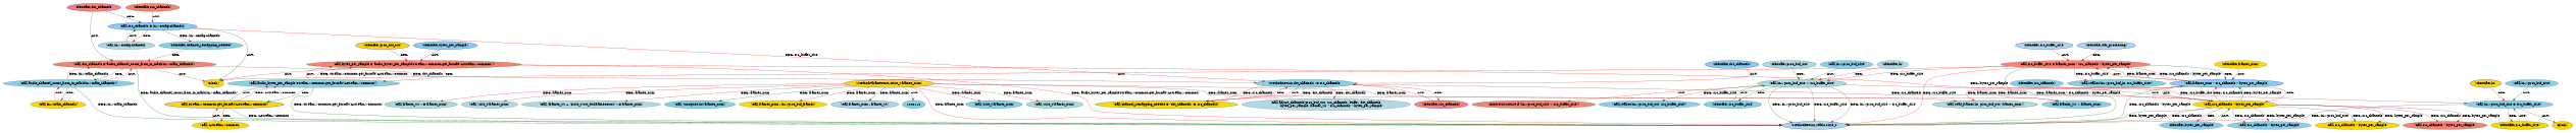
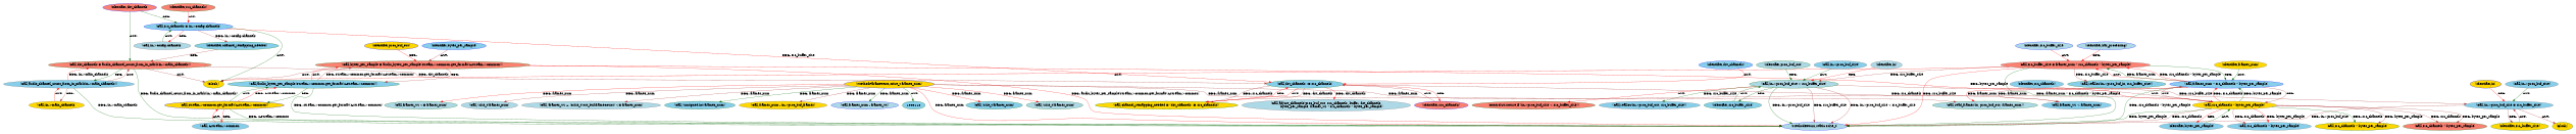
  digraph {
    node [color=darkgreen fillcolor=skyblue style=filled]
    edge [color=brown]
    n1 [color=gray40 label="(Call,in->proc_buf_size = src_buffer_size)"]
    n2 [color=blue fillcolor=lightblue label="(MethodReturn,static ssize_t)"]
    n3 [fillcolor=gold label="(Identifier,src_buffer_size)"]
    n4 [fillcolor=gold label="(Block,)"]
    n5 [fillcolor=lightblue label="(Call,in->proc_buf_size < src_buffer_size)"]
    n6 [fillcolor=salmon label="(ControlStructure,if (in->proc_buf_size < src_buffer_size))"]
    n7 [color=gray40 label="(Call,realloc(in->proc_buf_out, src_buffer_size))"]
    n8 [label="(Identifier,src_buffer_size)"]
    n9 [color=gray40 fillcolor=salmon label="(Call,src_buffer_size = frames_num * src_channels * bytes_per_sample)"]
    n10 [color=blue label="(Call,frames_num * src_channels * bytes_per_sample)"]
    n11 [fillcolor=gold label="(Block,)"]
    n12 [label="(Call,realloc(in->proc_buf_in, src_buffer_size))"]
    n13 [color=gray40 fillcolor=gold label="(Call,src_channels * bytes_per_sample)"]
    n14 [fillcolor=lightblue label="(Call,read_frames(in, proc_buf_out, frames_num))"]
    n15 [color=gray40 label="(Call,frames_wr < frames_num)"]
    n16 [color=gray40 label="(Call,src_channels * bytes_per_sample)"]
    n17 [fillcolor=gold label="(Call,src_channels * bytes_per_sample)"]
    n18 [fillcolor=salmon label="(Call,src_channels * bytes_per_sample)"]
    n19 [color=gray40 label="(Identifier,bytes_per_sample)"]
    n20 [color=blue fillcolor=gold label="(MethodParameterIn,ssize_t frames_num)"]
    n21 [label="(Call,(size_t)frames_num)"]
    n22 [fillcolor=lightblue label="(Call,(size_t)frames_num)"]
    n23 [fillcolor=lightblue label="(Call,frames_wr <= frames_num)"]
    n24 [color=gray40 fillcolor=lightblue label="(Call,(size_t)frames_num)"]
    n25 [color=gray40 fillcolor=lightblue label="(Call,(frames_wr + (ssize_t)out_buf.frameCount) <= frames_num)"]
    n26 [label="(Call,(unsigned int)frames_num)"]
    n27 [color=gray40 fillcolor=gold label="(Call,frames_num - in->proc_buf_frames)"]
    n28 [color=blue fillcolor=lightblue label="(Call,frames_num - frames_wr)"]
    1000112
-   n30 [label="(MethodReturn,dst_channels != src_channels)"]
+   n30 [label="(Call,dst_channels != src_channels)"]
    n31 [fillcolor=gold label="(Call,channel_remapping_needed = (dst_channels != src_channels))"]
    n32 [color=blue fillcolor=salmon label="(Identifier,src_channels)"]
    n33 [color=gray40 fillcolor=lightblue label="(Call,adjust_channels(proc_buf_out, src_channels, buffer, dst_channels,\n            bytes_per_sample, frames_wr * src_channels * bytes_per_sample))"]
    n34 [fillcolor=salmon label="(Call,dst_channels = audio_channel_count_from_in_mask(in->main_channels))"]
    n35 [color=gray40 label="(Call,audio_channel_count_from_in_mask(in->main_channels))"]
    n36 [color=gray40 fillcolor=gold label="(Call,in->main_channels)"]
    n37 [color=blue label="(Call,src_channels = in->config.channels)"]
    n38 [color=gray40 fillcolor=lightblue label="(Call,in->config.channels)"]
    n39 [label="(Identifier,channel_remapping_needed)"]
    n40 [fillcolor=salmon label="(Call,bytes_per_sample = audio_bytes_per_sample(stream->common.get_format(&stream->common)))"]
    n41 [label="(Call,audio_bytes_per_sample(stream->common.get_format(&stream->common)))"]
    n42 [color=blue fillcolor=gold label="(Call,stream->common.get_format(&stream->common))"]
-   n43 [color=gray40 fillcolor=gold label="(Call,&stream->common)"]
+   n43 [color=gray40 label="(Call,&stream->common)"]
    n44 [color=gray40 label="(Identifier,src_channels)"]
    n45 [color=blue fillcolor=lightblue label="(Identifier,src_buffer_size)"]
    n46 [color=blue fillcolor=salmon label="(Identifier,dst_channels)"]
    n47 [fillcolor=lightblue label="(Identifier,proc_buf_out)"]
    n48 [color=blue fillcolor=lightblue label="(Identifier,has_processing)"]
    n49 [color=blue fillcolor=gold label="(Identifier,proc_buf_out)"]
    n50 [color=gray40 label="(Call,in->proc_buf_size)"]
    n51 [color=gray40 fillcolor=lightblue label="(Identifier,in)"]
    n52 [color=gray40 fillcolor=gold label="(Identifier,frames_num)"]
    n53 [color=blue label="(Identifier,bytes_per_sample)"]
    n54 [fillcolor=salmon label="(Identifier,src_channels)"]
    n55 [color=blue label="(Identifier,dst_channels)"]
    n56 [color=blue fillcolor=gold label="(Identifier,in)"]
    n57 [color=gray40 label="(Call,in->proc_buf_size)"]
    n1 -> n2 [label="DDG: in->proc_buf_size"]
    n1 -> n3 [label="CFG: "]
    n1 -> n4 [label="AST: "]
    n3 -> n1 [label="AST: "]
-   n5 -> n1 [label="DDG: src_buffer_dst"]
+   n5 -> n1 [label="DDG: src_buffer_size"]
    n5 -> n2 [label="DDG: in->proc_buf_size < src_buffer_size"]
    n5 -> n2 [color=darkgreen label="DDG: in->proc_buf_size"]
    n5 -> n2 [label="DDG: src_buffer_size"]
    n5 -> n6 [color=red label="AST: "]
    n5 -> n7 [color=darkgreen label="DDG: src_buffer_size"]
    n5 -> n8 [color=darkgreen label="CFG: "]
    n8 -> n5 [color=darkgreen label="AST: "]
    n9 -> n2 [color=red label="DDG: src_buffer_size"]
    n9 -> n2 [color=darkgreen label="DDG: frames_num * src_channels * bytes_per_sample"]
    n9 -> n5 [label="DDG: src_buffer_size"]
    n9 -> n10 [color=darkgreen label="CFG: "]
    n9 -> n11 [color=red label="AST: "]
    n9 -> n12 [label="DDG: src_buffer_size"]
    n10 -> n2 [color=darkgreen label="DDG: src_channels * bytes_per_sample"]
    n10 -> n9 [color=red label="AST: "]
    n10 -> n9 [color=darkgreen label="DDG: frames_num"]
    n10 -> n9 [color=red label="DDG: src_channels * bytes_per_sample"]
    n10 -> n13 [label="CFG: "]
    n10 -> n14 [color=red label="DDG: frames_num"]
    n10 -> n15 [label="DDG: frames_num"]
    n13 -> n2 [label="DDG: src_channels"]
    n13 -> n2 [color=darkgreen label="DDG: bytes_per_sample"]
    n13 -> n10 [label="AST: "]
    n13 -> n10 [color=red label="DDG: src_channels"]
    n13 -> n10 [color=darkgreen label="DDG: bytes_per_sample"]
    n13 -> n16 [label="DDG: src_channels"]
    n13 -> n16 [color=red label="DDG: bytes_per_sample"]
    n13 -> n17 [color=darkgreen label="DDG: src_channels"]
    n13 -> n17 [label="DDG: bytes_per_sample"]
    n13 -> n18 [label="DDG: src_channels"]
    n13 -> n18 [label="DDG: bytes_per_sample"]
    n13 -> n19 [color=red label="CFG: "]
    n19 -> n13 [color=darkgreen label="AST: "]
    n20 -> n2 [color=red label="DDG: frames_num"]
    n20 -> n14 [label="DDG: frames_num"]
    n20 -> n15 [label="DDG: frames_num"]
    n20 -> n21 [color=red label="DDG: frames_num"]
    n20 -> n22 [color=red label="DDG: frames_num"]
    n20 -> n23 [color=red label="DDG: frames_num"]
    n20 -> n24 [label="DDG: frames_num"]
    n20 -> n25 [label="DDG: frames_num"]
    n20 -> n26 [color=darkgreen label="DDG: frames_num"]
    n20 -> n27 [label="DDG: frames_num"]
    n20 -> n28 [color=darkgreen label="DDG: frames_num"]
    n20 -> 1000112 [color=darkgreen label="AST: "]
    n30 -> n13 [label="DDG: src_channels"]
    n30 -> n31 [color=red label="AST: "]
    n30 -> n31 [label="DDG: dst_channels"]
    n30 -> n31 [label="DDG: src_channels"]
    n30 -> n32 [color=red label="CFG: "]
    n30 -> n33 [color=red label="DDG: dst_channels"]
    n31 -> n30 [color=red label="CFG: "]
    n32 -> n30 [label="AST: "]
    n34 -> n2 [color=darkgreen label="DDG: audio_channel_count_from_in_mask(in->main_channels)"]
    n34 -> n11 [label="AST: "]
    n34 -> n30 [label="DDG: dst_channels"]
    n34 -> n35 [color=darkgreen label="CFG: "]
    n35 -> n2 [color=darkgreen label="DDG: in->main_channels"]
    n35 -> n34 [label="AST: "]
    n35 -> n34 [color=red label="DDG: in->main_channels"]
    n35 -> n36 [label="CFG: "]
    n36 -> n35 [color=red label="AST: "]
    n37 -> n11 [color=darkgreen label="AST: "]
    n37 -> n30 [color=red label="DDG: src_buffer_size"]
    n37 -> n38 [color=red label="CFG: "]
    n37 -> n39 [label="DDG: in->config.channels"]
    n38 -> n37 [color=darkgreen label="AST: "]
    n39 -> n34 [label="CFG: "]
    n40 -> n2 [color=red label="DDG: audio_bytes_per_sample(stream->common.get_format(&stream->common))"]
    n40 -> n11 [label="AST: "]
    n40 -> n13 [color=red label="DDG: bytes_per_sample"]
    n40 -> n41 [label="CFG: "]
    n41 -> n2 [color=darkgreen label="DDG: stream->common.get_format(&stream->common)"]
    n41 -> n40 [color=red label="AST: "]
    n41 -> n40 [label="DDG: stream->common.get_format(&stream->common)"]
    n41 -> n42 [color=darkgreen label="CFG: "]
    n42 -> n2 [color=darkgreen label="DDG: &stream->common"]
    n42 -> n41 [color=darkgreen label="AST: "]
    n42 -> n41 [color=red label="DDG: &stream->common"]
    n42 -> n43 [color=red label="CFG: "]
    n43 -> n42 [color=red label="AST: "]
    n44 -> n13 [label="AST: "]
    n45 -> n9 [color=red label="AST: "]
    n46 -> n34 [color=darkgreen label="AST: "]
    n46 -> n37 [color=darkgreen label="CFG: "]
    n47 -> n5 [color=darkgreen label="CFG: "]
    n48 -> n9 [color=red label="CFG: "]
    n49 -> n40 [color=red label="CFG: "]
    n50 -> n5 [color=darkgreen label="AST: "]
    n51 -> n5 [color=red label="CFG: "]
    n52 -> n10 [color=darkgreen label="AST: "]
    n53 -> n40 [label="AST: "]
    n54 -> n37 [color=red label="AST: "]
    n55 -> n30 [color=red label="AST: "]
    n56 -> n1 [color=red label="CFG: "]
    n57 -> n1 [color=darkgreen label="AST: "]
  }
